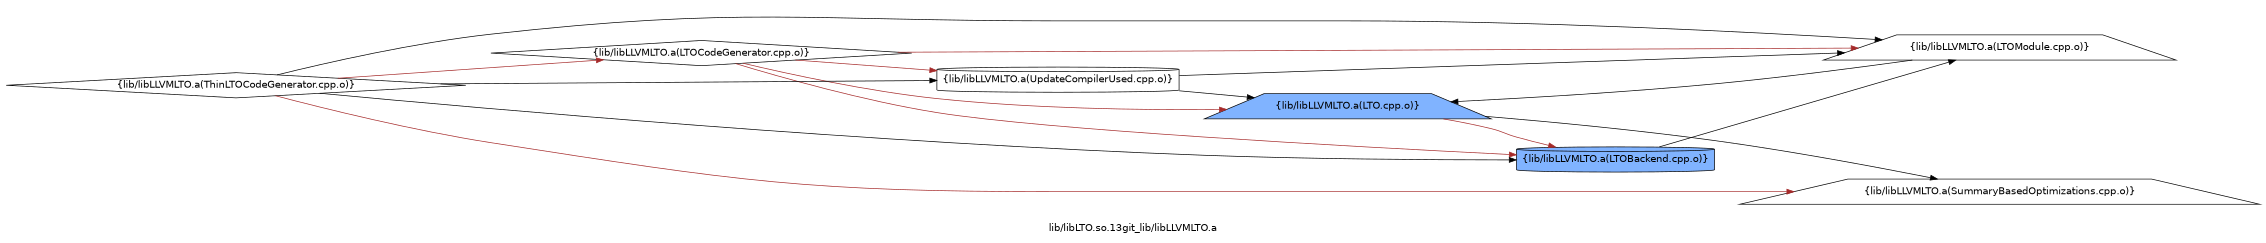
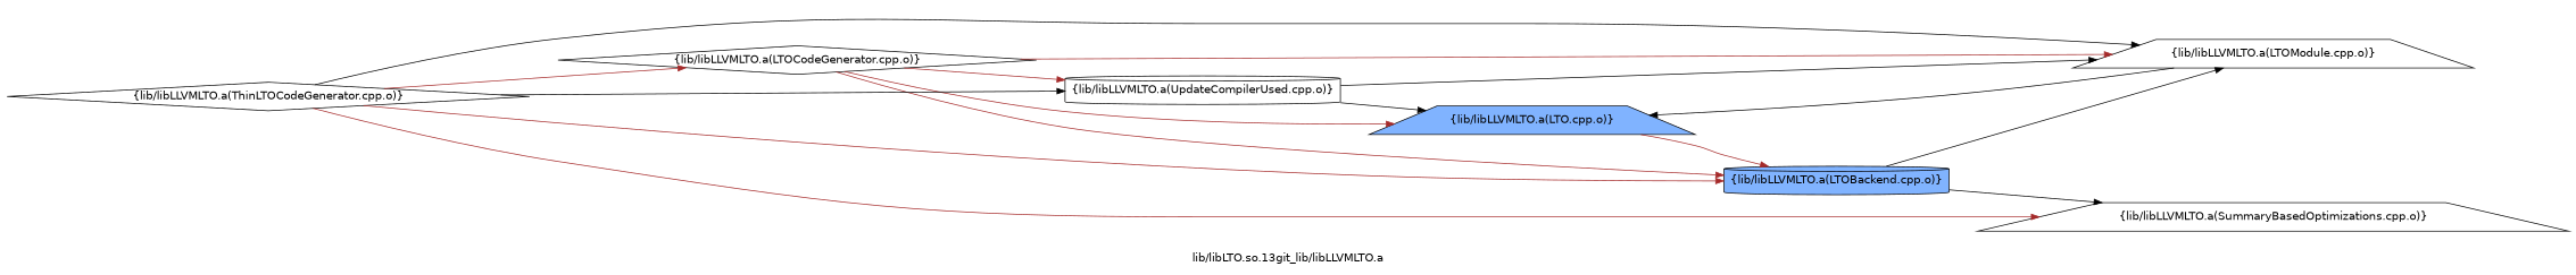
  digraph {
    fontname="DejaVu Sans"
    label="lib/libLTO.so.13git_lib/libLLVMLTO.a"
    rankdir=LR
    node [fontname="DejaVu Sans" group=0 shape=trapezium]
    edge [color=brown fontname="DejaVu Sans"]
    n1 [fillcolor="0.600000 0.5 1" group=1 label="{lib/libLLVMLTO.a(LTO.cpp.o)}" style=filled]
    n2 [fillcolor="0.600000 0.5 1" group=1 label="{lib/libLLVMLTO.a(LTOBackend.cpp.o)}" shape=cylinder style=filled]
    n3 [label="{lib/libLLVMLTO.a(SummaryBasedOptimizations.cpp.o)}"]
    n4 [label="{lib/libLLVMLTO.a(LTOModule.cpp.o)}"]
    n5 [label="{lib/libLLVMLTO.a(LTOCodeGenerator.cpp.o)}" shape=diamond]
    n6 [label="{lib/libLLVMLTO.a(UpdateCompilerUsed.cpp.o)}" shape=cylinder]
    n7 [label="{lib/libLLVMLTO.a(ThinLTOCodeGenerator.cpp.o)}" shape=diamond]
    subgraph sub_1 {
      rank=same
      n1
    }
    n1 -> n2
-   n1 -> n3 [color=black]
+   n2 -> n3 [color=black]
    n2 -> n4 [color=black]
    n4 -> n1 [color=black]
    n5 -> n1
    n5 -> n2
    n5 -> n4
    n5 -> n6
    n6 -> n1 [color=black]
    n6 -> n4 [color=black]
-   n7 -> n2 [color=black]
+   n7 -> n2
    n7 -> n3
    n7 -> n4 [color=black]
    n7 -> n5
    n7 -> n6 [color=black]
  }
